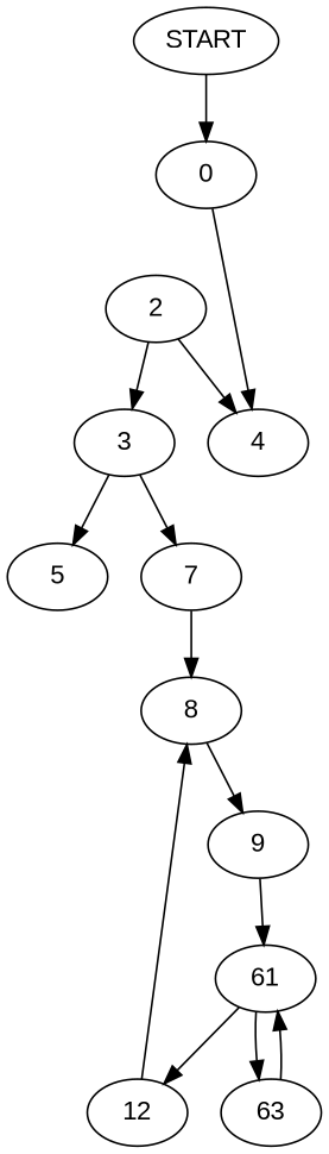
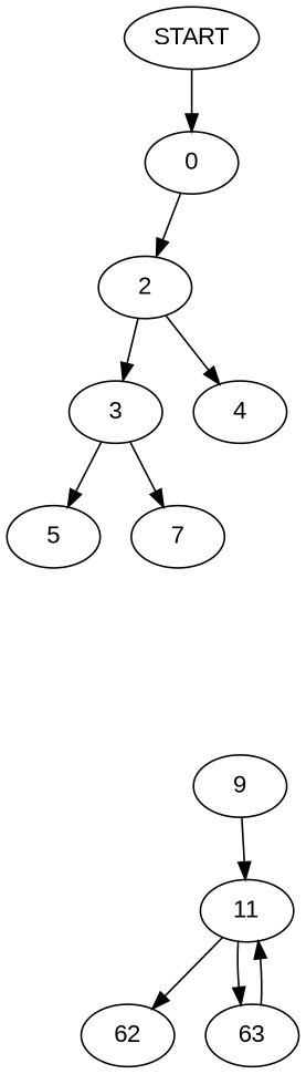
  digraph {
    fontname="Liberation Sans"
    node [fontname="Liberation Sans"]
    edge [fontname="Liberation Sans"]
    n1 [label=START]
    n2 [label=0]
    2
    3
    4
    5
    7
-   8
    9
-   11 [label=61]
-   12
+   11
+   12 [label=62]
    n12 [label=63]
    n1 -> n2
-   n2 -> 4
+   n2 -> 2
    2 -> 3
    2 -> 4
    3 -> 5
    3 -> 7
-   7 -> 8
-   8 -> 9
    9 -> 11
    11 -> 12
    11 -> n12
-   12 -> 8
    n12 -> 11
  }
